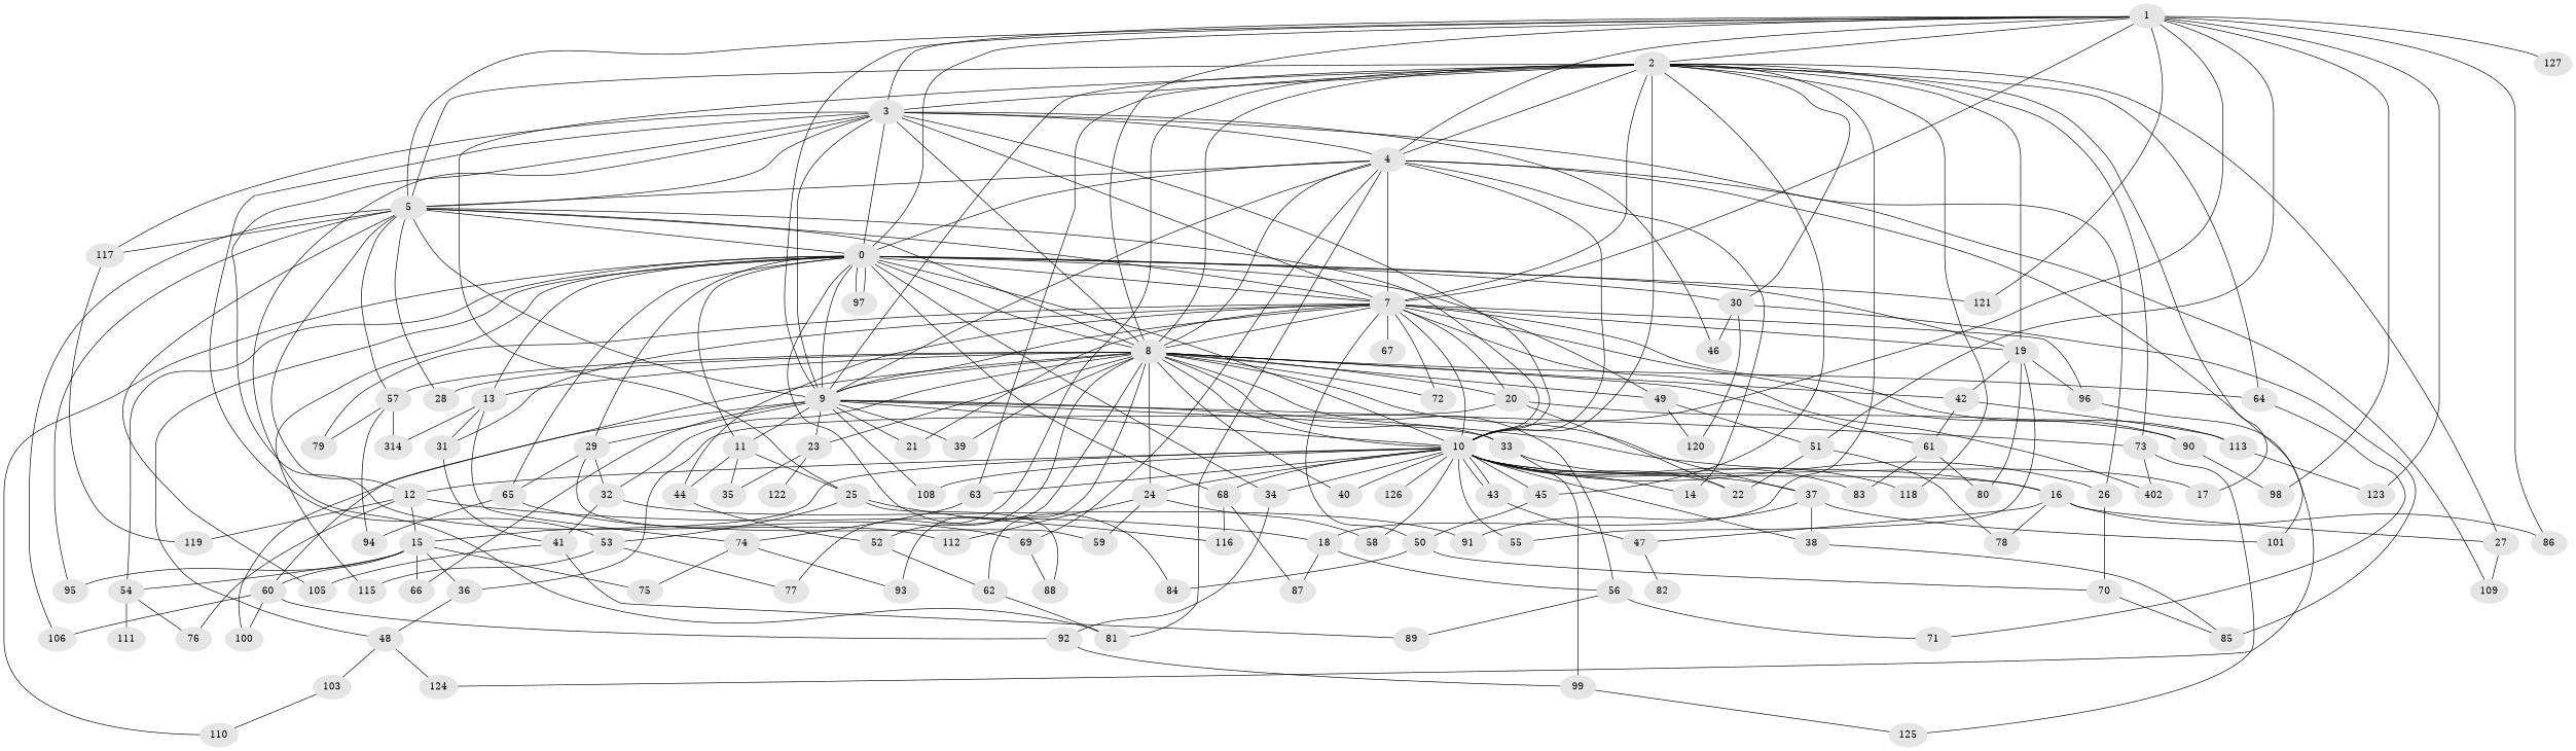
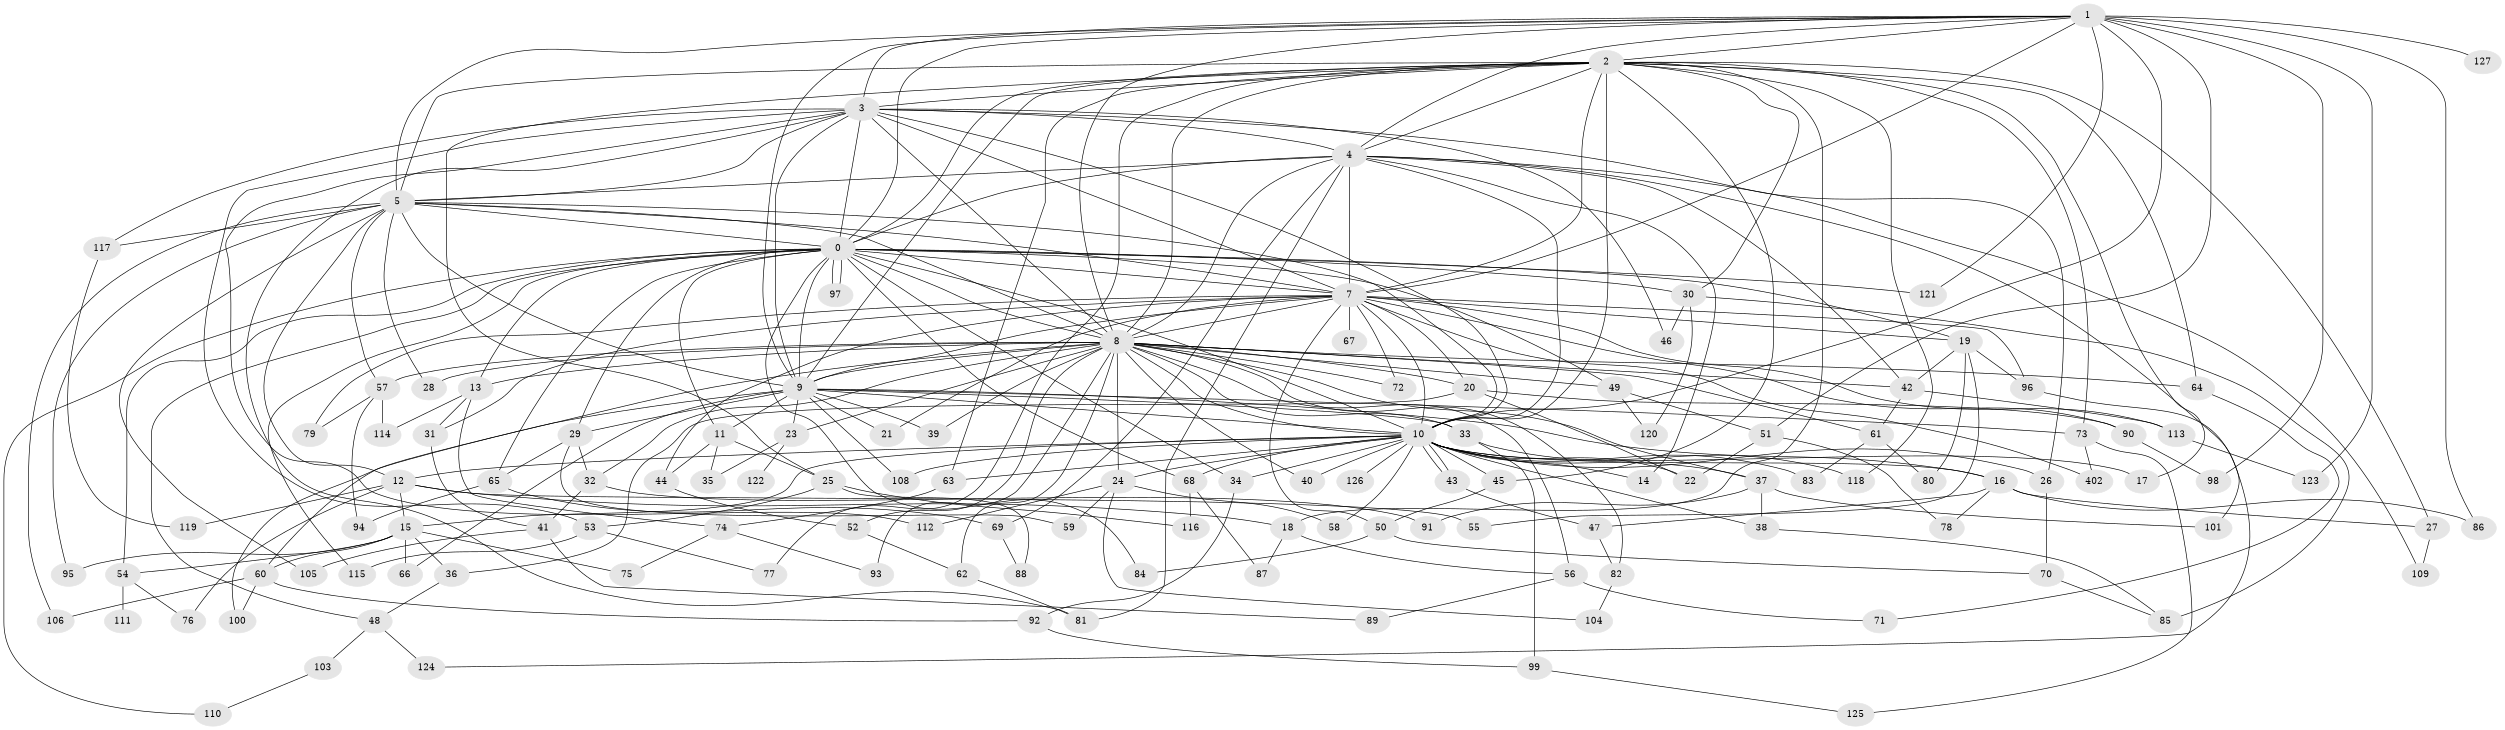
  graph {
    node [color=gray90 style=filled]
    1
    2
    3
    4
    5
    n6 [label=0]
    7
    8
    9
    10
    51
    86
    98
    121
    123
    127
    17
    18
    25
    27
    30
    45
    63
    64
    73
    77
    118
    26
    46
    53
    112
    117
    81
    14
    69
    101
    109
    12
    28
    57
    95
    105
    106
    11
    13
    19
    29
    34
    48
    49
    54
    65
    68
    84
    97
    110
    115
    20
    21
    31
    44
    50
    67
    72
    79
    90
    96
    n68 [label=402]
    113
    23
    24
    32
    33
    37
    39
    40
    42
    52
    56
    60
    61
    62
    82
    93
    16
    66
    100
    108
    126
    15
    22
    38
    43
    55
    58
    83
    78
    87
    88
    116
    120
    85
    74
    71
    125
    70
    103
    119
    76
-   114 [label=314]
+   114
    94
    35
    80
    59
    92
    124
    111
    36
    41
    122
+   104
    91
    99
    89
    47
    75
    1 -- 2
    1 -- 3
    1 -- 4
    1 -- 5
    1 -- n6
    1 -- 7
    1 -- 8
    1 -- 9
    1 -- 10
    1 -- 51
    1 -- 86
    1 -- 98
    1 -- 121
    1 -- 123
    1 -- 127
    2 -- 3
    2 -- 4
    2 -- 5
-   2 -- 19
+   2 -- n6
    2 -- 7
    2 -- 8
    2 -- 9
    2 -- 10
    2 -- 17
    2 -- 18
    2 -- 25
    2 -- 27
    2 -- 30
    2 -- 45
    2 -- 63
    2 -- 64
    2 -- 73
    2 -- 77
    2 -- 118
    3 -- 4
    3 -- 5
    3 -- n6
    3 -- 7
    3 -- 8
    3 -- 9
    3 -- 10
    3 -- 26
    3 -- 46
    3 -- 53
    3 -- 112
    3 -- 117
    3 -- 81
    4 -- 5
    4 -- n6
    4 -- 7
    4 -- 8
-   4 -- 9
+   4 -- 42
    4 -- 10
    4 -- 81
    4 -- 14
    4 -- 69
    4 -- 101
    4 -- 109
    5 -- n6
    5 -- 7
    5 -- 8
    5 -- 9
    5 -- 10
    5 -- 117
    5 -- 12
    5 -- 28
    5 -- 57
    5 -- 95
    5 -- 105
    5 -- 106
    n6 -- 7
    n6 -- 8
    n6 -- 9
    n6 -- 10
    n6 -- 121
    n6 -- 30
    n6 -- 11
    n6 -- 13
    n6 -- 19
    n6 -- 29
    n6 -- 34
    n6 -- 48
    n6 -- 49
    n6 -- 54
    n6 -- 65
    n6 -- 68
    n6 -- 84
    n6 -- 97
    n6 -- 97
    n6 -- 110
    n6 -- 115
    7 -- 8
    7 -- 9
    7 -- 10
    7 -- 19
    7 -- 20
    7 -- 21
    7 -- 31
    7 -- 44
    7 -- 50
    7 -- 67
    7 -- 72
    7 -- 79
    7 -- 90
    7 -- 96
    7 -- n68
    7 -- 113
    8 -- 9
    8 -- 10
    8 -- 64
    8 -- 28
    8 -- 57
    8 -- 13
    8 -- 49
    8 -- 20
    8 -- 72
    8 -- 23
    8 -- 24
    8 -- 32
    8 -- 33
    8 -- 37
    8 -- 39
    8 -- 40
    8 -- 42
    8 -- 52
    8 -- 56
    8 -- 60
    8 -- 61
    8 -- 62
+   8 -- 82
    8 -- 93
    9 -- 10
    9 -- 73
    9 -- 11
    9 -- 29
    9 -- 21
    9 -- 23
    9 -- 33
    9 -- 39
    9 -- 16
    9 -- 66
    9 -- 100
    9 -- 108
    10 -- 17
    10 -- 45
    10 -- 63
    10 -- 26
    10 -- 14
    10 -- 12
    10 -- 34
    10 -- 68
    10 -- 24
    10 -- 37
    10 -- 40
    10 -- 16
    10 -- 108
    10 -- 126
    10 -- 15
    10 -- 22
    10 -- 38
    10 -- 43
    10 -- 43
-   10 -- 55
+   12 -- 55
    10 -- 58
    10 -- 83
    51 -- 22
    51 -- 78
    18 -- 56
    18 -- 87
    25 -- 53
    25 -- 88
    25 -- 116
    27 -- 109
    30 -- 46
    30 -- 120
    30 -- 85
    45 -- 50
    63 -- 74
    64 -- 71
    73 -- n68
    73 -- 125
    26 -- 70
    53 -- 77
    53 -- 115
    117 -- 119
    69 -- 88
    12 -- 18
    12 -- 15
    12 -- 119
    12 -- 76
    57 -- 79
    57 -- 114
    57 -- 94
    11 -- 25
    11 -- 44
    11 -- 35
    13 -- 31
    13 -- 74
    13 -- 114
    19 -- 96
    19 -- 42
    19 -- 55
    19 -- 80
    29 -- 65
    29 -- 32
    29 -- 59
    34 -- 92
    48 -- 103
    48 -- 124
    49 -- 51
    49 -- 120
    54 -- 76
    54 -- 111
    65 -- 69
    65 -- 94
    68 -- 87
    68 -- 116
    20 -- 90
    20 -- 22
    20 -- 36
    31 -- 41
    44 -- 52
    50 -- 84
    50 -- 70
    90 -- 98
    96 -- 124
    113 -- 123
    23 -- 35
    23 -- 122
    24 -- 112
    24 -- 58
    24 -- 59
+   24 -- 104
    32 -- 41
    32 -- 91
    33 -- 118
    33 -- 99
    37 -- 101
    37 -- 38
    37 -- 91
    42 -- 113
    42 -- 61
    52 -- 62
    56 -- 71
    56 -- 89
    60 -- 106
    60 -- 100
    60 -- 92
    61 -- 83
    61 -- 80
    62 -- 81
+   82 -- 104
    16 -- 86
    16 -- 27
    16 -- 78
    16 -- 47
    15 -- 95
    15 -- 54
    15 -- 60
    15 -- 66
    15 -- 36
    15 -- 75
    38 -- 85
    43 -- 47
    74 -- 93
    74 -- 75
    70 -- 85
    103 -- 110
    92 -- 99
    36 -- 48
    41 -- 105
    41 -- 89
    99 -- 125
    47 -- 82
  }
